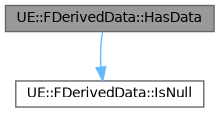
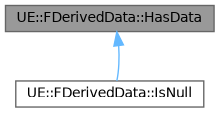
  digraph {
    rankdir=TB
    node [fontname=Helvetica fontsize=10 shape=box style=filled]
    n1 [color=gray40 fillcolor=grey60 fontcolor=black height=0.2 label="UE::FDerivedData::HasData" width=0.4]
    n2 [color=grey40 fillcolor=white height=0.2 label="UE::FDerivedData::IsNull" width=0.4]
-   n1 -> n2 [color=steelblue1 fontname=Helvetica fontsize=10 labelfontname=Helvetica labelfontsize=10 style=solid]
+   n2 -> n1 [color=steelblue1 fontname=Helvetica fontsize=10 labelfontname=Helvetica labelfontsize=10 style=solid]
  }
